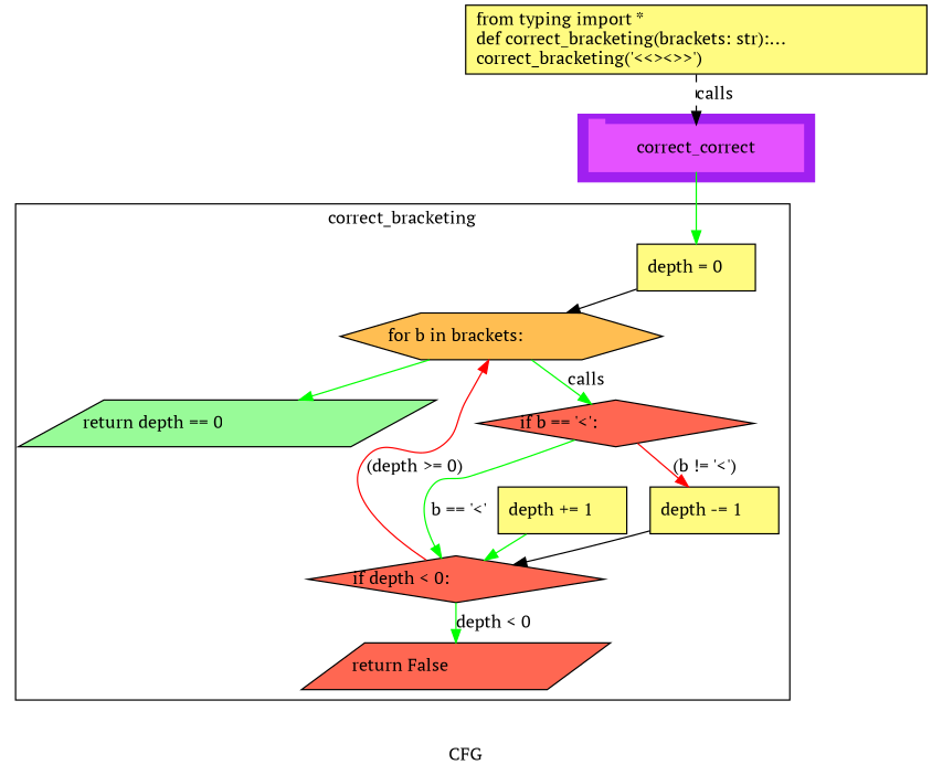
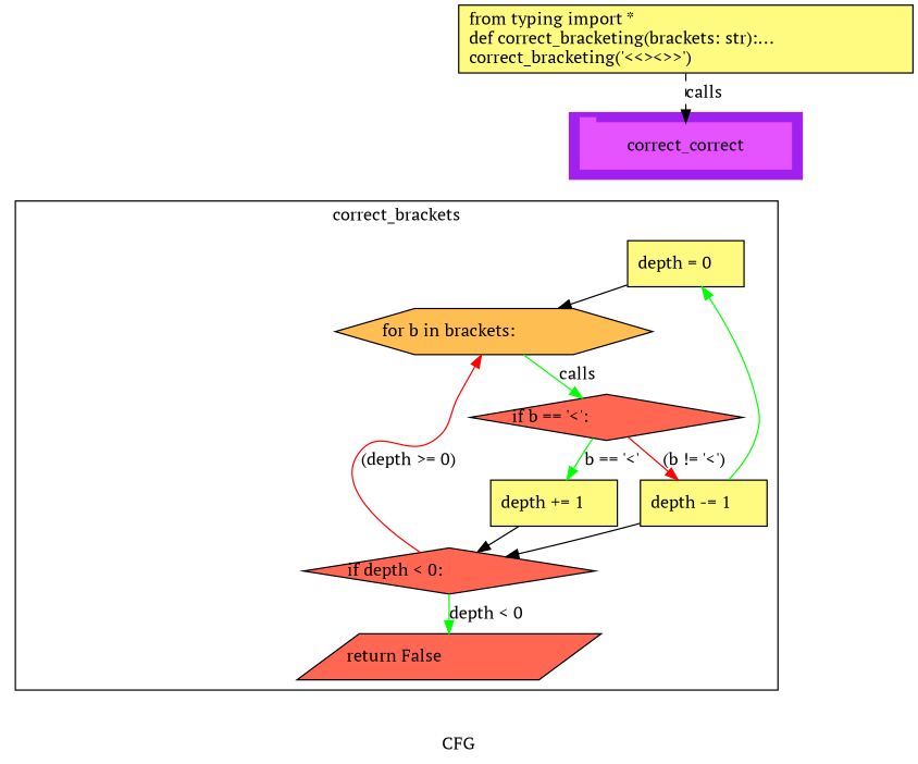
  digraph {
    compound=True
    fontname="PT Serif"
    label=CFG
    pack=False
    rankdir=TB
    ranksep=0.02
    node [fontname="PT Serif" shape=rectangle style="filled,solid" fillcolor="#FFFB81"]
    edge [color=green fontname="PT Serif"]
    n1 [color="#E552FF" height=0.5 label=correct_correct linenum="[13]" shape=tab style=filled width=2.2917 fillcolor=""]
    n2 [height=0.5 label="depth = 0\l" linenum="[3]" width=1.2639]
    n3 [fillcolor="#FFBE52" height=0.5 label="for b in brackets:\l" linenum="[4]" shape=hexagon width=3.4397]
    n4 [fillcolor="#FF6752" height=0.5 label="if b == '<':\l" linenum="[5]" shape=diamond width=2.9617]
-   n5 [fillcolor="#98fb98" height=0.5 label="return depth == 0\l" linenum="[11]" shape=parallelogram width=4.1559]
    n6 [height=0.5 label="depth += 1\l" linenum="[6]" width=1.375]
    n7 [height=0.5 label="depth -= 1\l" linenum="[8]" width=1.375]
    n8 [fillcolor="#FF6752" height=0.5 label="if depth < 0:\l" linenum="[9]" shape=diamond width=3.166]
    n9 [fillcolor="#FF6752" height=0.5 label="return False\l" linenum="[10]" shape=parallelogram width=3.0706]
    n10 [height=0.73611 label="from typing import *\ldef correct_bracketing(brackets: str):...\lcorrect_bracketing('<<><>>')\l" linenum="[1]" width=4.9306]
    subgraph cluster_1 {
      color=purple
      compound=true
      label=""
      shape=tab
      style=filled
      n1
    }
    subgraph cluster_2 {
-     label=correct_bracketing
+     label=correct_brackets
      n2
      n3
      n4
-     n5
      n6
      n7
      n8
      n9
    }
-   n1 -> n2
+   n7 -> n2
    n2 -> n3 [color=black]
    n3 -> n4 [label=calls]
-   n3 -> n5
-   n4 -> n8 [label="b == '<'"]
+   n4 -> n6 [label="b == '<'"]
    n4 -> n7 [color=red label="(b != '<')"]
-   n6 -> n8
+   n6 -> n8 [color=black]
    n7 -> n8 [color=black]
    n8 -> n3 [color=red label="(depth >= 0)"]
    n8 -> n9 [label="depth < 0"]
    n10 -> n1 [label=calls style=dashed color=""]
  }
